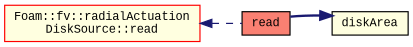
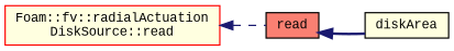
  digraph {
    fontname="Liberation Mono"
    rankdir=LR
    node [color=black fillcolor=lightyellow fontname="Liberation Mono" fontsize=10 shape=record style=filled]
    edge [color=midnightblue dir=back fontname="Liberation Mono" fontsize=10 labelfontname=Helvetica labelfontsize=10]
    n1 [fillcolor=salmon fontcolor=black height=0.2 label=read width=0.4]
    n2 [height=0.2 label=diskArea width=0.4]
    n3 [color=red height=0.2 label="Foam::fv::radialActuation\lDiskSource::read" width=0.4]
-   n2 -> n1 [style=bold]
+   n1 -> n2 [style=bold]
    n3 -> n1 [style=dashed]
  }
